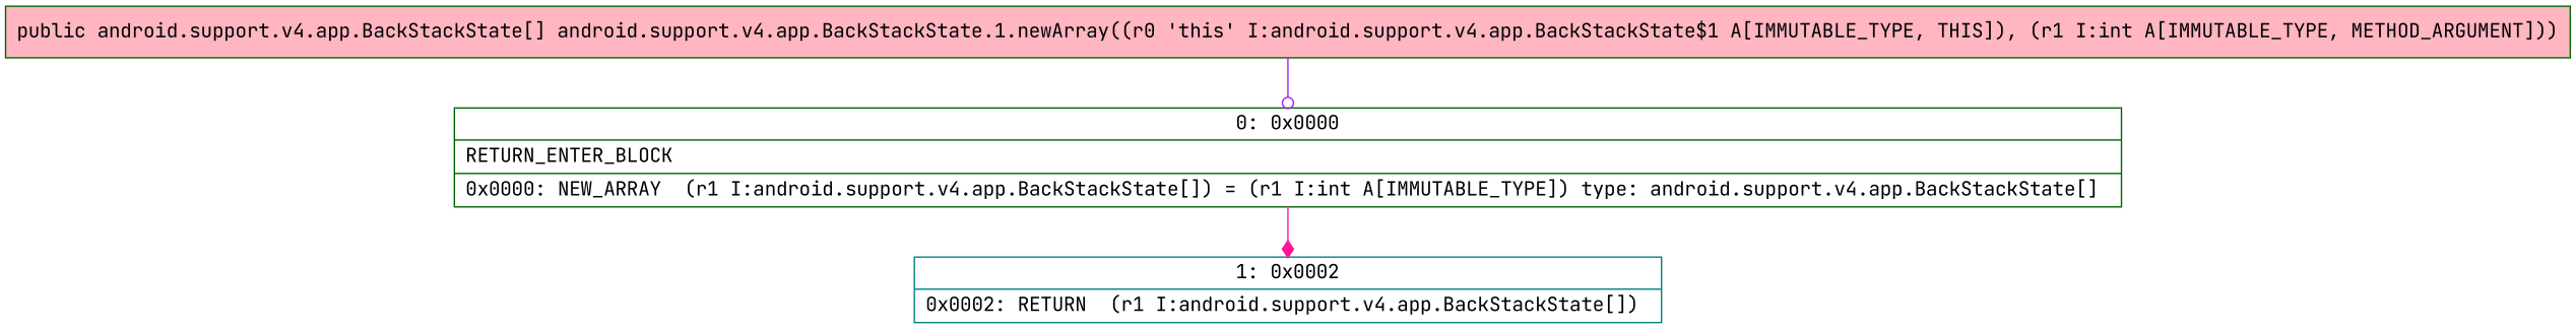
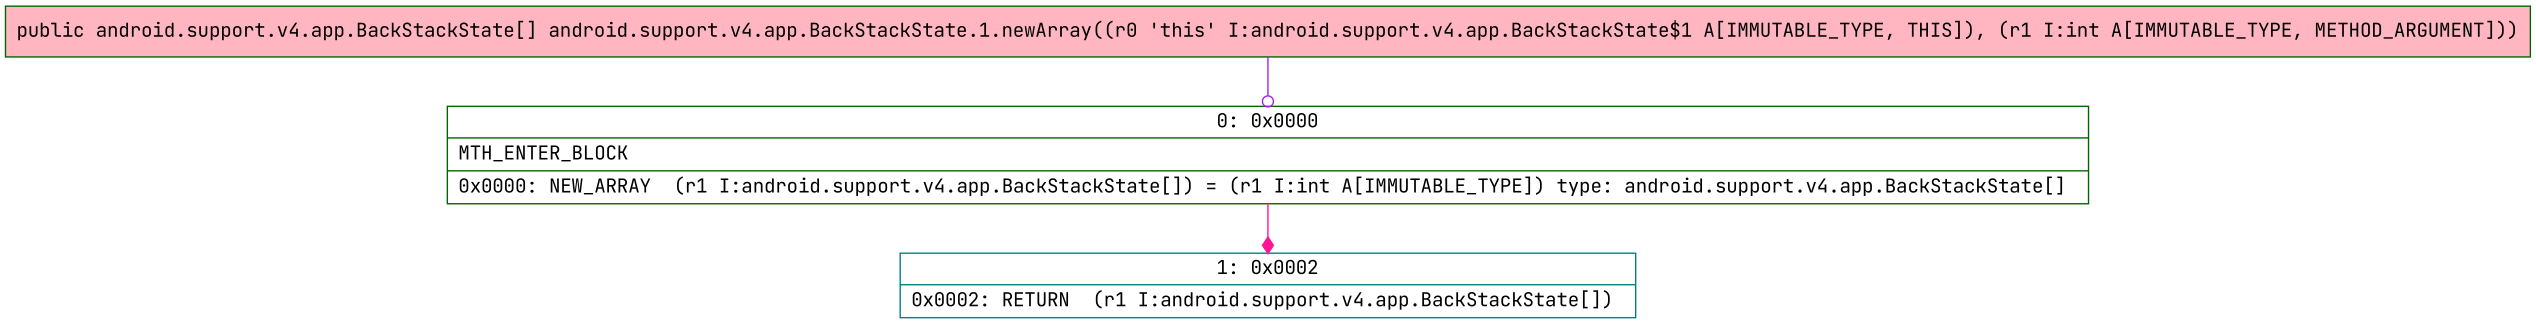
  digraph {
    fontname="JetBrains Mono"
    node [shape=record style=filled fillcolor=white color=darkgreen fontname="JetBrains Mono"]
    edge [fontname="JetBrains Mono"]
-   n1 [label="{0\:\ 0x0000|RETURN_ENTER_BLOCK\l|0x0000: NEW_ARRAY  (r1 I:android.support.v4.app.BackStackState[]) = (r1 I:int A[IMMUTABLE_TYPE]) type: android.support.v4.app.BackStackState[] \l}"]
+   n1 [label="{0\:\ 0x0000|MTH_ENTER_BLOCK\l|0x0000: NEW_ARRAY  (r1 I:android.support.v4.app.BackStackState[]) = (r1 I:int A[IMMUTABLE_TYPE]) type: android.support.v4.app.BackStackState[] \l}"]
    n2 [label="{1\:\ 0x0002|0x0002: RETURN  (r1 I:android.support.v4.app.BackStackState[]) \l}" color=teal]
    n3 [label="{public android.support.v4.app.BackStackState[] android.support.v4.app.BackStackState.1.newArray((r0 'this' I:android.support.v4.app.BackStackState$1 A[IMMUTABLE_TYPE, THIS]), (r1 I:int A[IMMUTABLE_TYPE, METHOD_ARGUMENT])) }" fillcolor=lightpink]
    n1 -> n2 [color=deeppink arrowhead=diamond]
    n3 -> n1 [color=purple arrowhead=odot]
  }
